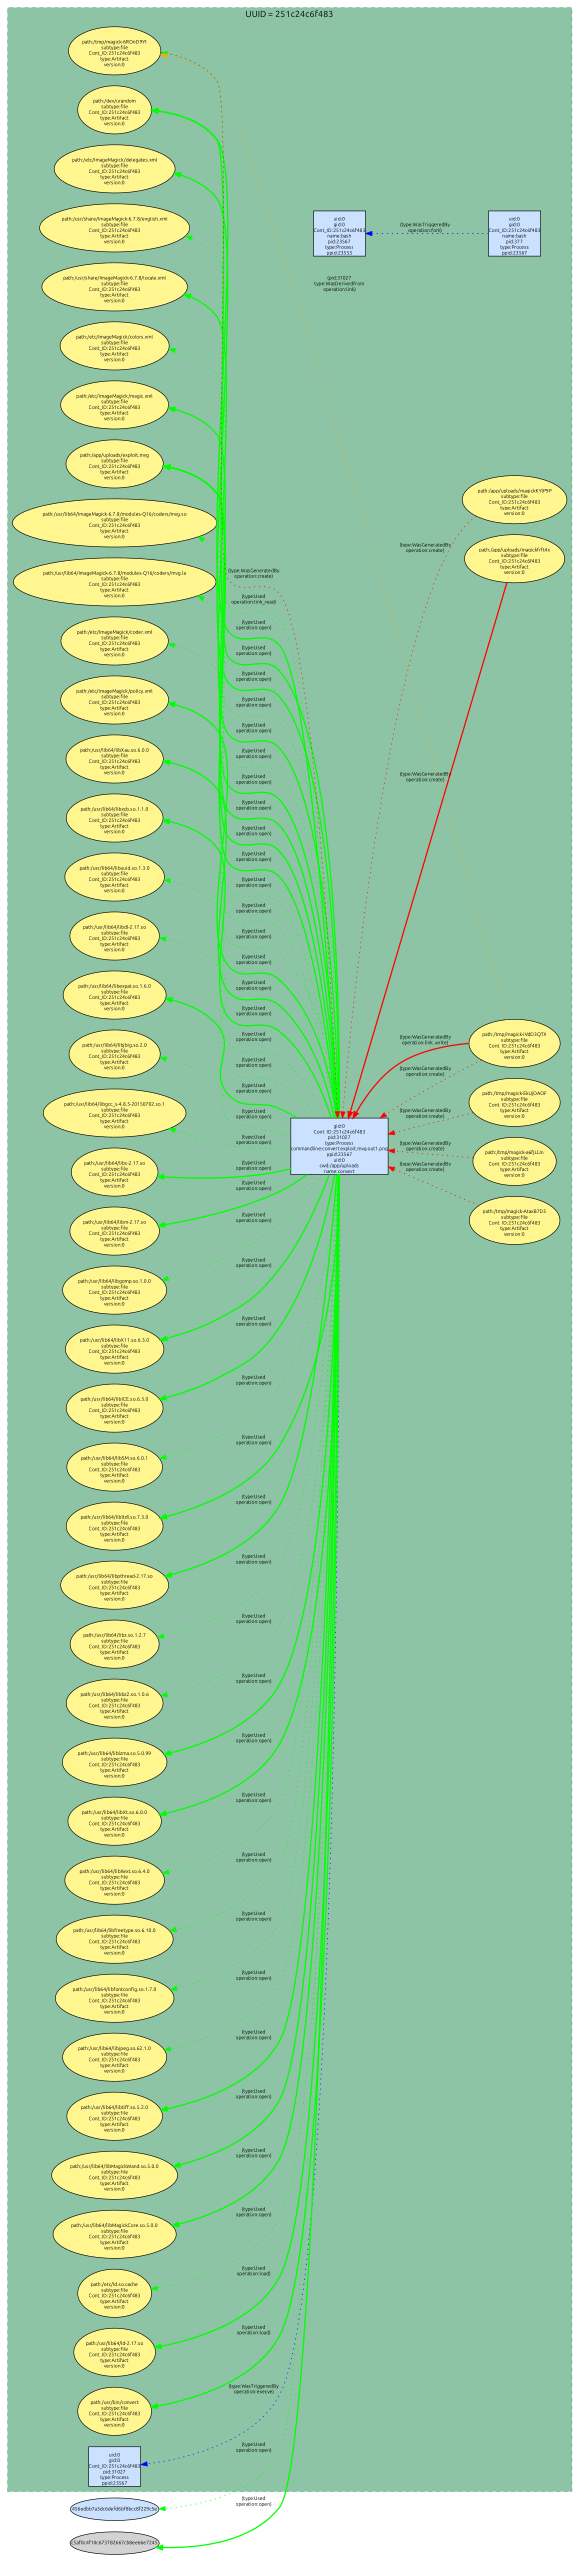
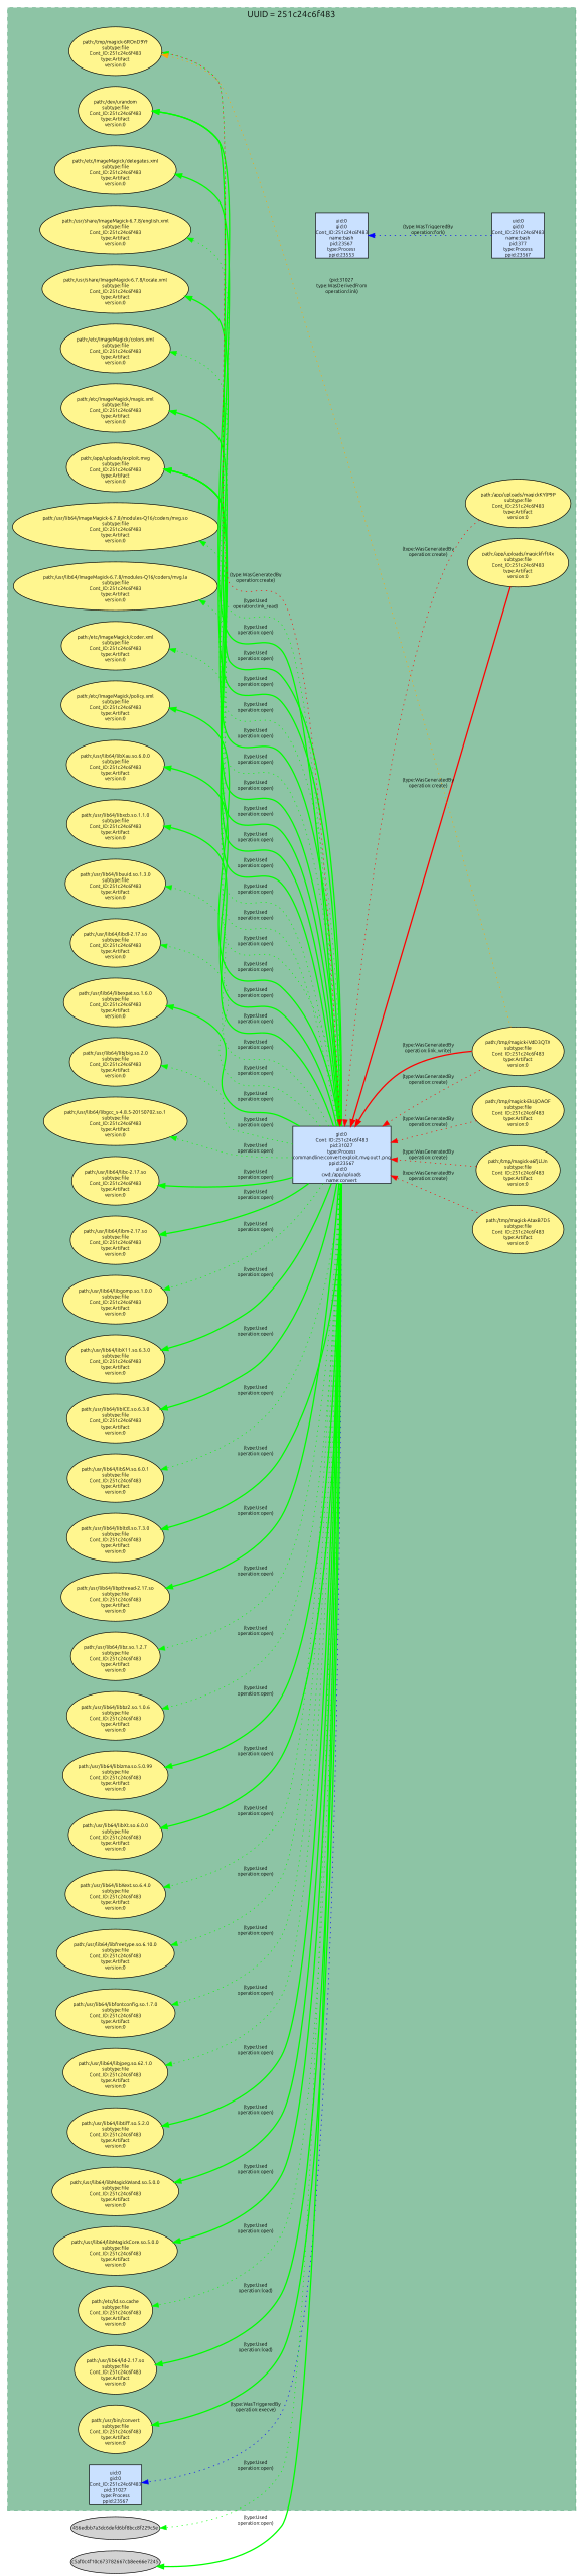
  digraph {
    rankdir=RL
    fontname=Ubuntu
    node [fillcolor=khaki1 fontname=Ubuntu fontsize=8 margin="0.0,0.0" shape=ellipse style=filled]
    edge [color=green fontname=Ubuntu fontsize=8 style=dotted]
    n1 [fillcolor=lightsteelblue1 label="\nuid:0\ngid:0\nCont_ID:251c24c6f483\nname:bash\npid:23567\ntype:Process\nppid:23553" shape=box]
    n2 [fillcolor=lightsteelblue1 label="\nuid:0\ngid:0\nCont_ID:251c24c6f483\nname:bash\npid:377\ntype:Process\nppid:23567" shape=box]
    n3 [fillcolor=lightsteelblue1 label="\nuid:0\ngid:0\nCont_ID:251c24c6f483\npid:31027\ntype:Process\nppid:23567" shape=box]
    n4 [fillcolor=lightsteelblue1 label="\ngid:0\nCont_ID:251c24c6f483\npid:31027\ntype:Process\ncommandline:convert exploit.mvg out1.png\nppid:23567\nuid:0\ncwd:/app/uploads\nname:convert" shape=box]
    n5 [label="\npath:/usr/bin/convert\nsubtype:file\nCont_ID:251c24c6f483\ntype:Artifact\nversion:0"]
    n6 [label="\npath:/usr/lib64/ld-2.17.so\nsubtype:file\nCont_ID:251c24c6f483\ntype:Artifact\nversion:0"]
    n7 [label="\npath:/etc/ld.so.cache\nsubtype:file\nCont_ID:251c24c6f483\ntype:Artifact\nversion:0"]
    n8 [label="\npath:/usr/lib64/libMagickCore.so.5.0.0\nsubtype:file\nCont_ID:251c24c6f483\ntype:Artifact\nversion:0"]
    n9 [label="\npath:/usr/lib64/libMagickWand.so.5.0.0\nsubtype:file\nCont_ID:251c24c6f483\ntype:Artifact\nversion:0"]
    n10 [label="\npath:/usr/lib64/libtiff.so.5.2.0\nsubtype:file\nCont_ID:251c24c6f483\ntype:Artifact\nversion:0"]
    n11 [label="\npath:/usr/lib64/libjpeg.so.62.1.0\nsubtype:file\nCont_ID:251c24c6f483\ntype:Artifact\nversion:0"]
    n12 [label="\npath:/usr/lib64/libfontconfig.so.1.7.0\nsubtype:file\nCont_ID:251c24c6f483\ntype:Artifact\nversion:0"]
    n13 [label="\npath:/usr/lib64/libfreetype.so.6.10.0\nsubtype:file\nCont_ID:251c24c6f483\ntype:Artifact\nversion:0"]
    n14 [label="\npath:/usr/lib64/libXext.so.6.4.0\nsubtype:file\nCont_ID:251c24c6f483\ntype:Artifact\nversion:0"]
    n15 [label="\npath:/usr/lib64/libXt.so.6.0.0\nsubtype:file\nCont_ID:251c24c6f483\ntype:Artifact\nversion:0"]
    n16 [label="\npath:/usr/lib64/liblzma.so.5.0.99\nsubtype:file\nCont_ID:251c24c6f483\ntype:Artifact\nversion:0"]
    n17 [label="\npath:/usr/lib64/libbz2.so.1.0.6\nsubtype:file\nCont_ID:251c24c6f483\ntype:Artifact\nversion:0"]
    n18 [label="\npath:/usr/lib64/libz.so.1.2.7\nsubtype:file\nCont_ID:251c24c6f483\ntype:Artifact\nversion:0"]
    n19 [label="\npath:/usr/lib64/libpthread-2.17.so\nsubtype:file\nCont_ID:251c24c6f483\ntype:Artifact\nversion:0"]
    n20 [label="\npath:/usr/lib64/libltdl.so.7.3.0\nsubtype:file\nCont_ID:251c24c6f483\ntype:Artifact\nversion:0"]
    n21 [label="\npath:/usr/lib64/libSM.so.6.0.1\nsubtype:file\nCont_ID:251c24c6f483\ntype:Artifact\nversion:0"]
    n22 [label="\npath:/usr/lib64/libICE.so.6.3.0\nsubtype:file\nCont_ID:251c24c6f483\ntype:Artifact\nversion:0"]
    n23 [label="\npath:/usr/lib64/libX11.so.6.3.0\nsubtype:file\nCont_ID:251c24c6f483\ntype:Artifact\nversion:0"]
    n24 [label="\npath:/usr/lib64/libgomp.so.1.0.0\nsubtype:file\nCont_ID:251c24c6f483\ntype:Artifact\nversion:0"]
    n25 [label="\npath:/usr/lib64/libm-2.17.so\nsubtype:file\nCont_ID:251c24c6f483\ntype:Artifact\nversion:0"]
    n26 [label="\npath:/usr/lib64/libc-2.17.so\nsubtype:file\nCont_ID:251c24c6f483\ntype:Artifact\nversion:0"]
    n27 [label="\npath:/usr/lib64/libgcc_s-4.8.5-20150702.so.1\nsubtype:file\nCont_ID:251c24c6f483\ntype:Artifact\nversion:0"]
    n28 [label="\npath:/usr/lib64/libjbig.so.2.0\nsubtype:file\nCont_ID:251c24c6f483\ntype:Artifact\nversion:0"]
    n29 [label="\npath:/usr/lib64/libexpat.so.1.6.0\nsubtype:file\nCont_ID:251c24c6f483\ntype:Artifact\nversion:0"]
    n30 [label="\npath:/usr/lib64/libdl-2.17.so\nsubtype:file\nCont_ID:251c24c6f483\ntype:Artifact\nversion:0"]
    n31 [label="\npath:/usr/lib64/libuuid.so.1.3.0\nsubtype:file\nCont_ID:251c24c6f483\ntype:Artifact\nversion:0"]
    n32 [label="\npath:/usr/lib64/libxcb.so.1.1.0\nsubtype:file\nCont_ID:251c24c6f483\ntype:Artifact\nversion:0"]
    n33 [label="\npath:/usr/lib64/libXau.so.6.0.0\nsubtype:file\nCont_ID:251c24c6f483\ntype:Artifact\nversion:0"]
    n34 [label="\npath:/etc/ImageMagick/policy.xml\nsubtype:file\nCont_ID:251c24c6f483\ntype:Artifact\nversion:0"]
    n35 [label="\npath:/etc/ImageMagick/coder.xml\nsubtype:file\nCont_ID:251c24c6f483\ntype:Artifact\nversion:0"]
    n36 [label="\npath:/usr/lib64/ImageMagick-6.7.8/modules-Q16/coders/mvg.la\nsubtype:file\nCont_ID:251c24c6f483\ntype:Artifact\nversion:0"]
    n37 [label="\npath:/usr/lib64/ImageMagick-6.7.8/modules-Q16/coders/mvg.so\nsubtype:file\nCont_ID:251c24c6f483\ntype:Artifact\nversion:0"]
    n38 [label="\npath:/app/uploads/exploit.mvg\nsubtype:file\nCont_ID:251c24c6f483\ntype:Artifact\nversion:0"]
    n39 [label="\npath:/etc/ImageMagick/magic.xml\nsubtype:file\nCont_ID:251c24c6f483\ntype:Artifact\nversion:0"]
    n40 [label="\npath:/etc/ImageMagick/colors.xml\nsubtype:file\nCont_ID:251c24c6f483\ntype:Artifact\nversion:0"]
    n41 [label="\npath:/usr/share/ImageMagick-6.7.8/locale.xml\nsubtype:file\nCont_ID:251c24c6f483\ntype:Artifact\nversion:0"]
    n42 [label="\npath:/usr/share/ImageMagick-6.7.8/english.xml\nsubtype:file\nCont_ID:251c24c6f483\ntype:Artifact\nversion:0"]
    n43 [label="\npath:/etc/ImageMagick/delegates.xml\nsubtype:file\nCont_ID:251c24c6f483\ntype:Artifact\nversion:0"]
    n44 [label="\npath:/app/uploads/magickKYlP9P\nsubtype:file\nCont_ID:251c24c6f483\ntype:Artifact\nversion:0"]
    n45 [label="\npath:/dev/urandom\nsubtype:file\nCont_ID:251c24c6f483\ntype:Artifact\nversion:0"]
    n46 [label="\npath:/app/uploads/magickfrft4x\nsubtype:file\nCont_ID:251c24c6f483\ntype:Artifact\nversion:0"]
    n47 [label="\npath:/tmp/magick-6ROnD9Yf\nsubtype:file\nCont_ID:251c24c6f483\ntype:Artifact\nversion:0"]
    n48 [label="\npath:/tmp/magick-iVdD3QTX\nsubtype:file\nCont_ID:251c24c6f483\ntype:Artifact\nversion:0"]
    n49 [label="\npath:/tmp/magick-EkUjOAOF\nsubtype:file\nCont_ID:251c24c6f483\ntype:Artifact\nversion:0"]
    n50 [label="\npath:/tmp/magick-a6fjLlJn\nsubtype:file\nCont_ID:251c24c6f483\ntype:Artifact\nversion:0"]
    n51 [label="\npath:/tmp/magick-AtaxB7D5\nsubtype:file\nCont_ID:251c24c6f483\ntype:Artifact\nversion:0"]
-   "456edbb7a3dc6defd6bf8bcc8f229c5e" [fillcolor=lightsteelblue1 shape=""]
+   "456edbb7a3dc6defd6bf8bcc8f229c5e" [fillcolor="" shape=""]
    c5af0c4f10c673782667cb8ee66e7245 [fillcolor="" shape=""]
    subgraph cluster_1 {
      color="#268F5586"
      label="UUID = 251c24c6f483"
      style="filled,dashed"
      n1
      n2
      n3
      n4
      n5
      n6
      n7
      n8
      n9
      n10
      n11
      n12
      n13
      n14
      n15
      n16
      n17
      n18
      n19
      n20
      n21
      n22
      n23
      n24
      n25
      n26
      n27
      n28
      n29
      n30
      n31
      n32
      n33
      n34
      n35
      n36
      n37
      n38
      n39
      n40
      n41
      n42
      n43
      n44
      n45
      n46
      n47
      n48
      n49
      n50
      n51
    }
    n2 -> n1 [color=blue label="(type:WasTriggeredBy\noperation:fork)"]
    n4 -> n3 [color=blue label="(type:WasTriggeredBy\noperation:execve)"]
    n4 -> n5 [label="(type:Used\noperation:load)" style=bold]
    n4 -> n6 [label="(type:Used\noperation:load)" style=bold]
    n4 -> n7 [label="(type:Used\noperation:open)"]
    n4 -> n8 [label="(type:Used\noperation:open)" style=bold]
    n4 -> n9 [label="(type:Used\noperation:open)" style=bold]
    n4 -> n10 [label="(type:Used\noperation:open)" style=bold]
    n4 -> n11 [label="(type:Used\noperation:open)"]
    n4 -> n12 [label="(type:Used\noperation:open)"]
    n4 -> n13 [label="(type:Used\noperation:open)"]
    n4 -> n14 [label="(type:Used\noperation:open)"]
    n4 -> n15 [label="(type:Used\noperation:open)" style=bold]
    n4 -> n16 [label="(type:Used\noperation:open)" style=bold]
    n4 -> n17 [label="(type:Used\noperation:open)"]
    n4 -> n18 [label="(type:Used\noperation:open)"]
    n4 -> n19 [label="(type:Used\noperation:open)" style=bold]
    n4 -> n20 [label="(type:Used\noperation:open)" style=bold]
    n4 -> n21 [label="(type:Used\noperation:open)"]
    n4 -> n22 [label="(type:Used\noperation:open)" style=bold]
    n4 -> n23 [label="(type:Used\noperation:open)" style=bold]
    n4 -> n24 [label="(type:Used\noperation:open)"]
    n4 -> n25 [label="(type:Used\noperation:open)" style=bold]
    n4 -> n26 [label="(type:Used\noperation:open)" style=bold]
    n4 -> n27 [label="(type:Used\noperation:open)"]
    n4 -> n28 [label="(type:Used\noperation:open)"]
    n4 -> n29 [label="(type:Used\noperation:open)" style=bold]
    n4 -> n30 [label="(type:Used\noperation:open)"]
    n4 -> n31 [label="(type:Used\noperation:open)"]
    n4 -> n32 [label="(type:Used\noperation:open)" style=bold]
    n4 -> n33 [label="(type:Used\noperation:open)" style=bold]
    n4 -> n34 [label="(type:Used\noperation:open)" style=bold]
    n4 -> n35 [label="(type:Used\noperation:open)"]
    n4 -> n36 [label="(type:Used\noperation:open)"]
    n4 -> n37 [label="(type:Used\noperation:open)"]
    n4 -> n38 [label="(type:Used\noperation:open)" style=bold]
    n4 -> n38 [label="(type:Used\noperation:open)" style=bold]
    n4 -> n38 [label="(type:Used\noperation:open)" style=bold]
    n4 -> n39 [label="(type:Used\noperation:open)" style=bold]
    n4 -> n40 [label="(type:Used\noperation:open)"]
    n4 -> n41 [label="(type:Used\noperation:open)" style=bold]
    n4 -> n42 [label="(type:Used\noperation:open)"]
    n4 -> n43 [label="(type:Used\noperation:open)" style=bold]
    n4 -> n45 [label="(type:Used\noperation:open)" style=bold]
    n4 -> n45 [label="(type:Used\noperation:open)" style=bold]
    n4 -> n47 [label="(type:Used\noperation:link_read)"]
    n4 -> "456edbb7a3dc6defd6bf8bcc8f229c5e" [label="(type:Used\noperation:open)"]
    n4 -> c5af0c4f10c673782667cb8ee66e7245 [label="(type:Used\noperation:open)" style=bold]
    n44 -> n4 [color=red label="(type:WasGeneratedBy\noperation:create)"]
    n46 -> n4 [color=red label="(type:WasGeneratedBy\noperation:create)" style=bold]
    n47 -> n4 [color=red label="(type:WasGeneratedBy\noperation:create)"]
    n48 -> n4 [color=red label="(type:WasGeneratedBy\noperation:create)"]
    n48 -> n4 [color=red label="(type:WasGeneratedBy\noperation:link_write)" style=bold]
    n48 -> n47 [color=orange label="(pid:31027\ntype:WasDerivedFrom\noperation:link)"]
    n49 -> n4 [color=red label="(type:WasGeneratedBy\noperation:create)"]
    n50 -> n4 [color=red label="(type:WasGeneratedBy\noperation:create)"]
    n51 -> n4 [color=red label="(type:WasGeneratedBy\noperation:create)"]
  }
